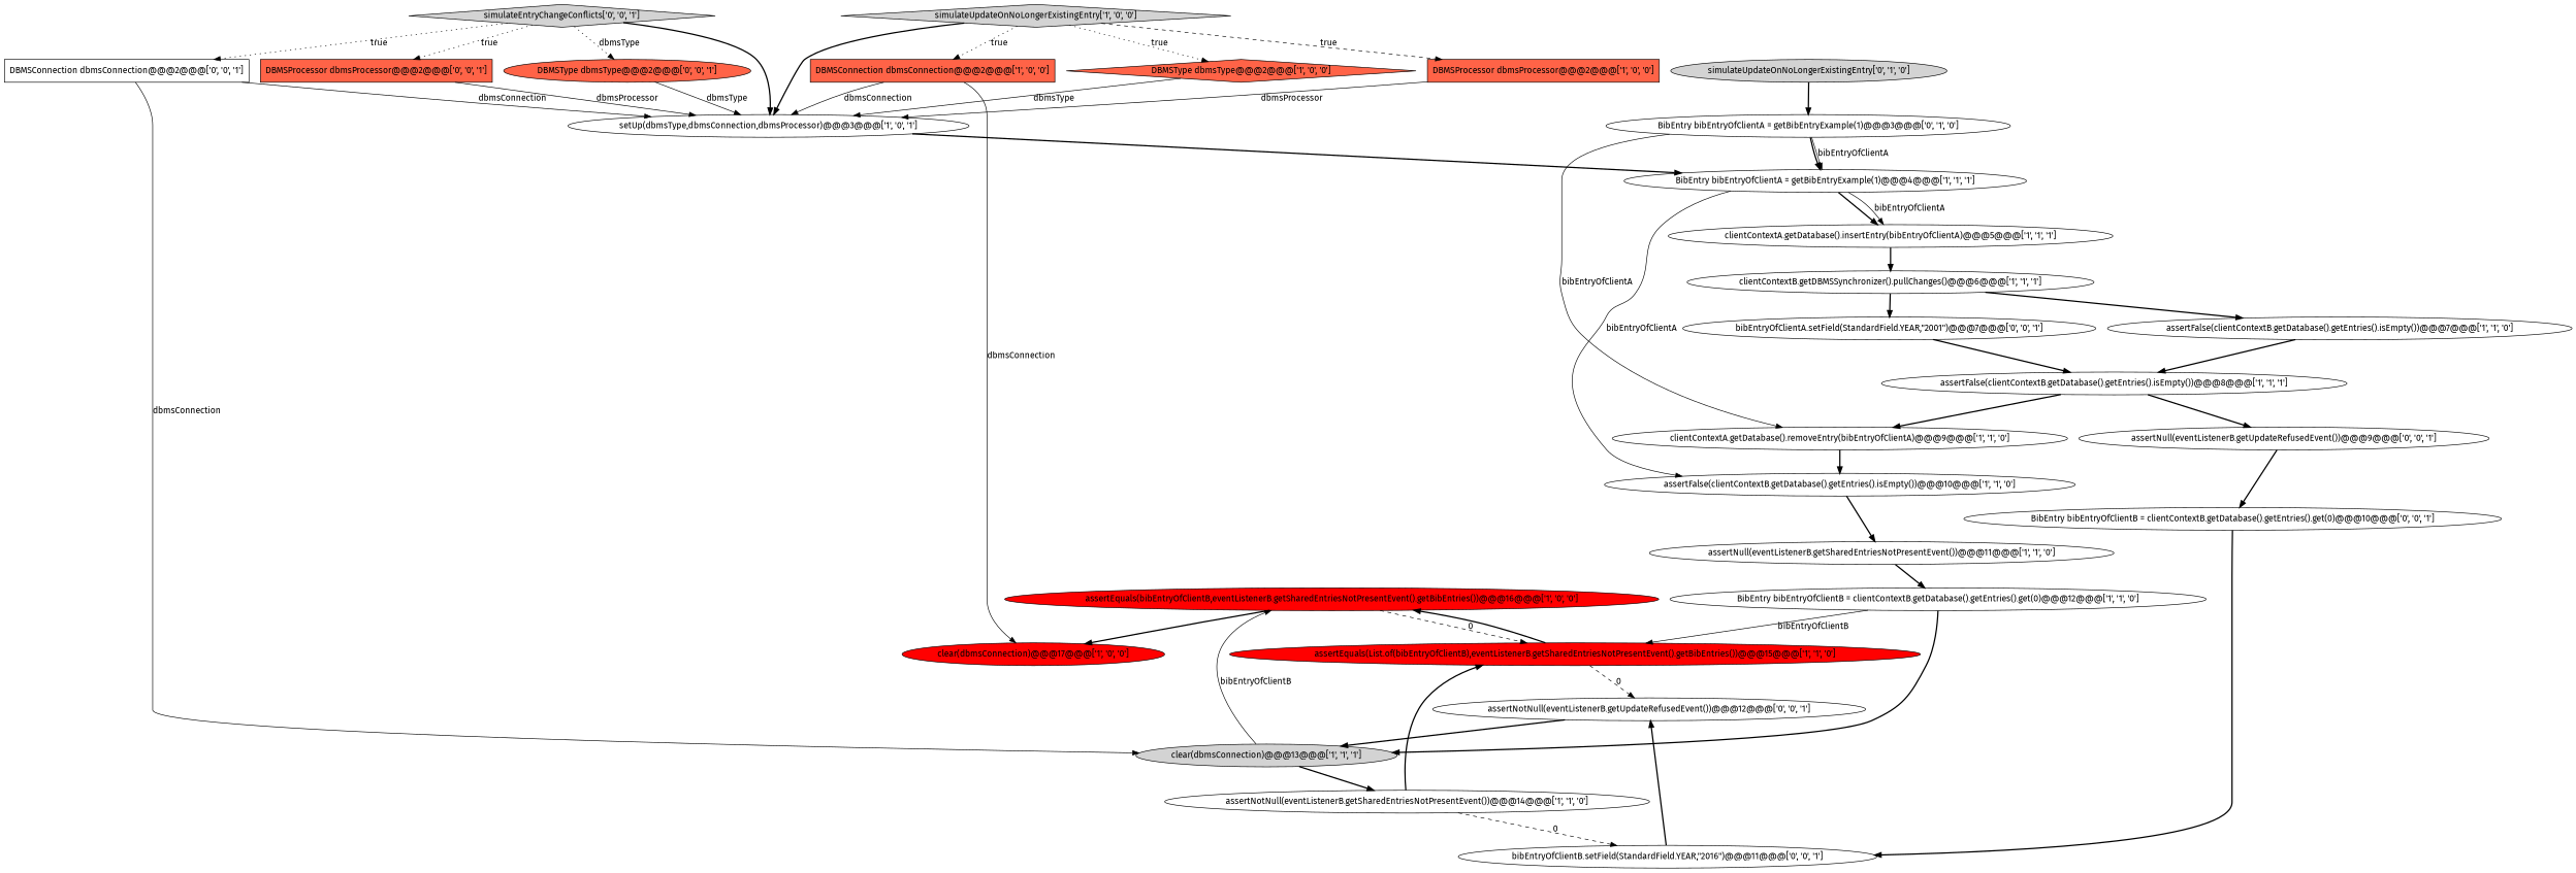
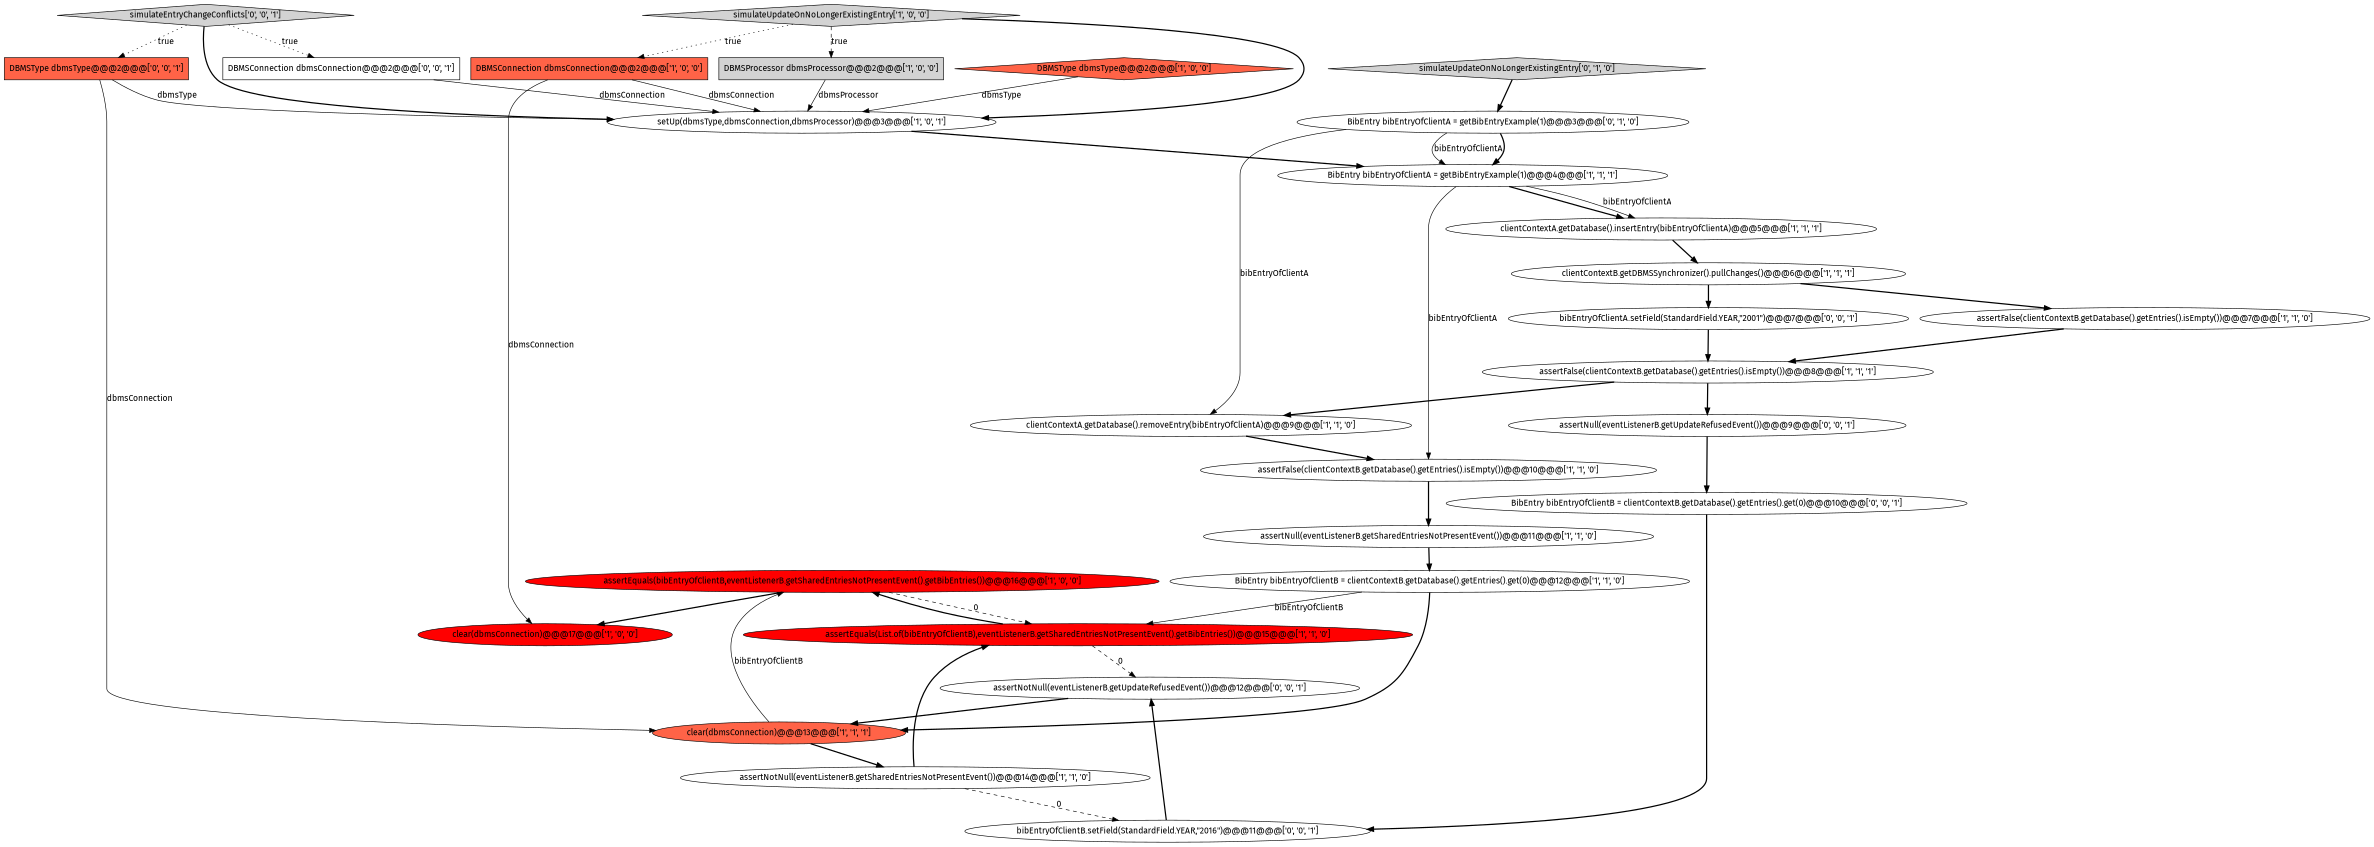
  digraph {
    fontname="Fira Sans"
    node [fillcolor=white fontname="Fira Sans" shape=ellipse style=filled]
    edge [fontname="Fira Sans" style=bold]
    n1 [fillcolor=red label="assertEquals(bibEntryOfClientB,eventListenerB.getSharedEntriesNotPresentEvent().getBibEntries())@@@16@@@['1', '0', '0']"]
    n2 [fillcolor=red label="assertEquals(List.of(bibEntryOfClientB),eventListenerB.getSharedEntriesNotPresentEvent().getBibEntries())@@@15@@@['1', '1', '0']"]
    n3 [fillcolor=red label="clear(dbmsConnection)@@@17@@@['1', '0', '0']"]
    n4 [label="assertNotNull(eventListenerB.getUpdateRefusedEvent())@@@12@@@['0', '0', '1']"]
    n5 [label="assertNull(eventListenerB.getSharedEntriesNotPresentEvent())@@@11@@@['1', '1', '0']"]
    n6 [label="BibEntry bibEntryOfClientB = clientContextB.getDatabase().getEntries().get(0)@@@12@@@['1', '1', '0']"]
-   n7 [fillcolor=lightgray label="clear(dbmsConnection)@@@13@@@['1', '1', '1']"]
-   n8 [fillcolor=tomato label="DBMSType dbmsType@@@2@@@['0', '0', '1']"]
+   n7 [fillcolor=tomato label="clear(dbmsConnection)@@@13@@@['1', '1', '1']"]
+   n8 [fillcolor=tomato label="DBMSType dbmsType@@@2@@@['0', '0', '1']" shape=box]
    n9 [label="setUp(dbmsType,dbmsConnection,dbmsProcessor)@@@3@@@['1', '0', '1']"]
    n10 [label="BibEntry bibEntryOfClientA = getBibEntryExample(1)@@@4@@@['1', '1', '1']"]
    n11 [label="assertNull(eventListenerB.getUpdateRefusedEvent())@@@9@@@['0', '0', '1']"]
    n12 [label="BibEntry bibEntryOfClientB = clientContextB.getDatabase().getEntries().get(0)@@@10@@@['0', '0', '1']"]
    n13 [label="bibEntryOfClientB.setField(StandardField.YEAR,\"2016\")@@@11@@@['0', '0', '1']"]
    n14 [label="clientContextB.getDBMSSynchronizer().pullChanges()@@@6@@@['1', '1', '1']"]
    n15 [label="bibEntryOfClientA.setField(StandardField.YEAR,\"2001\")@@@7@@@['0', '0', '1']"]
    n16 [label="assertFalse(clientContextB.getDatabase().getEntries().isEmpty())@@@7@@@['1', '1', '0']"]
    n17 [label="assertFalse(clientContextB.getDatabase().getEntries().isEmpty())@@@8@@@['1', '1', '1']"]
    n18 [label="BibEntry bibEntryOfClientA = getBibEntryExample(1)@@@3@@@['0', '1', '0']"]
    n19 [label="clientContextA.getDatabase().removeEntry(bibEntryOfClientA)@@@9@@@['1', '1', '0']"]
    n20 [label="assertFalse(clientContextB.getDatabase().getEntries().isEmpty())@@@10@@@['1', '1', '0']"]
    n21 [label="clientContextA.getDatabase().insertEntry(bibEntryOfClientA)@@@5@@@['1', '1', '1']"]
    n22 [fillcolor=tomato label="DBMSType dbmsType@@@2@@@['1', '0', '0']" shape=diamond]
-   n23 [fillcolor=tomato label="DBMSProcessor dbmsProcessor@@@2@@@['0', '0', '1']" shape=box]
-   n24 [fillcolor=tomato label="DBMSProcessor dbmsProcessor@@@2@@@['1', '0', '0']" shape=box]
+   n24 [fillcolor=lightgray label="DBMSProcessor dbmsProcessor@@@2@@@['1', '0', '0']" shape=box]
    n25 [fillcolor=lightgray label="simulateEntryChangeConflicts['0', '0', '1']" shape=diamond]
    n26 [label="DBMSConnection dbmsConnection@@@2@@@['0', '0', '1']" shape=box]
    n27 [fillcolor=tomato label="DBMSConnection dbmsConnection@@@2@@@['1', '0', '0']" shape=box]
    n28 [label="assertNotNull(eventListenerB.getSharedEntriesNotPresentEvent())@@@14@@@['1', '1', '0']"]
-   n29 [fillcolor=lightgray label="simulateUpdateOnNoLongerExistingEntry['0', '1', '0']"]
+   n29 [fillcolor=lightgray label="simulateUpdateOnNoLongerExistingEntry['0', '1', '0']" shape=diamond]
    n30 [fillcolor=lightgray label="simulateUpdateOnNoLongerExistingEntry['1', '0', '0']" shape=diamond]
    n1 -> n2 [label=0 style=dashed]
    n1 -> n3
    n2 -> n1
    n2 -> n4 [label=0 style=dashed]
    n4 -> n7
    n5 -> n6
    n6 -> n2 [label=bibEntryOfClientB style=solid]
    n6 -> n7
    n7 -> n1 [label=bibEntryOfClientB style=solid]
    n7 -> n28
    n8 -> n9 [label=dbmsType style=solid]
    n9 -> n10
    n10 -> n20 [label=bibEntryOfClientA style=solid]
    n10 -> n21
    n10 -> n21 [label=bibEntryOfClientA style=solid]
    n11 -> n12
    n12 -> n13
    n13 -> n4
    n14 -> n15
    n14 -> n16
    n15 -> n17
    n16 -> n17
    n17 -> n11
    n17 -> n19
    n18 -> n10 [label=bibEntryOfClientA style=solid]
    n18 -> n10
    n18 -> n19 [label=bibEntryOfClientA style=solid]
    n19 -> n20
    n20 -> n5
    n21 -> n14
    n22 -> n9 [label=dbmsType style=solid]
-   n23 -> n9 [label=dbmsProcessor style=solid]
    n24 -> n9 [label=dbmsProcessor style=solid]
-   n25 -> n8 [label=dbmsType style=dotted]
+   n25 -> n8 [label=true style=dotted]
    n25 -> n9
-   n25 -> n23 [label=true style=dotted]
    n25 -> n26 [label=true style=dotted]
-   n26 -> n7 [label=dbmsConnection style=solid]
+   n8 -> n7 [label=dbmsConnection style=solid]
    n26 -> n9 [label=dbmsConnection style=solid]
    n27 -> n3 [label=dbmsConnection style=solid]
    n27 -> n9 [label=dbmsConnection style=solid]
    n28 -> n2
    n28 -> n13 [label=0 style=dashed]
    n29 -> n18
    n30 -> n9
-   n30 -> n22 [label=true style=dotted]
    n30 -> n24 [label=true style=dashed]
    n30 -> n27 [label=true style=dotted]
  }
